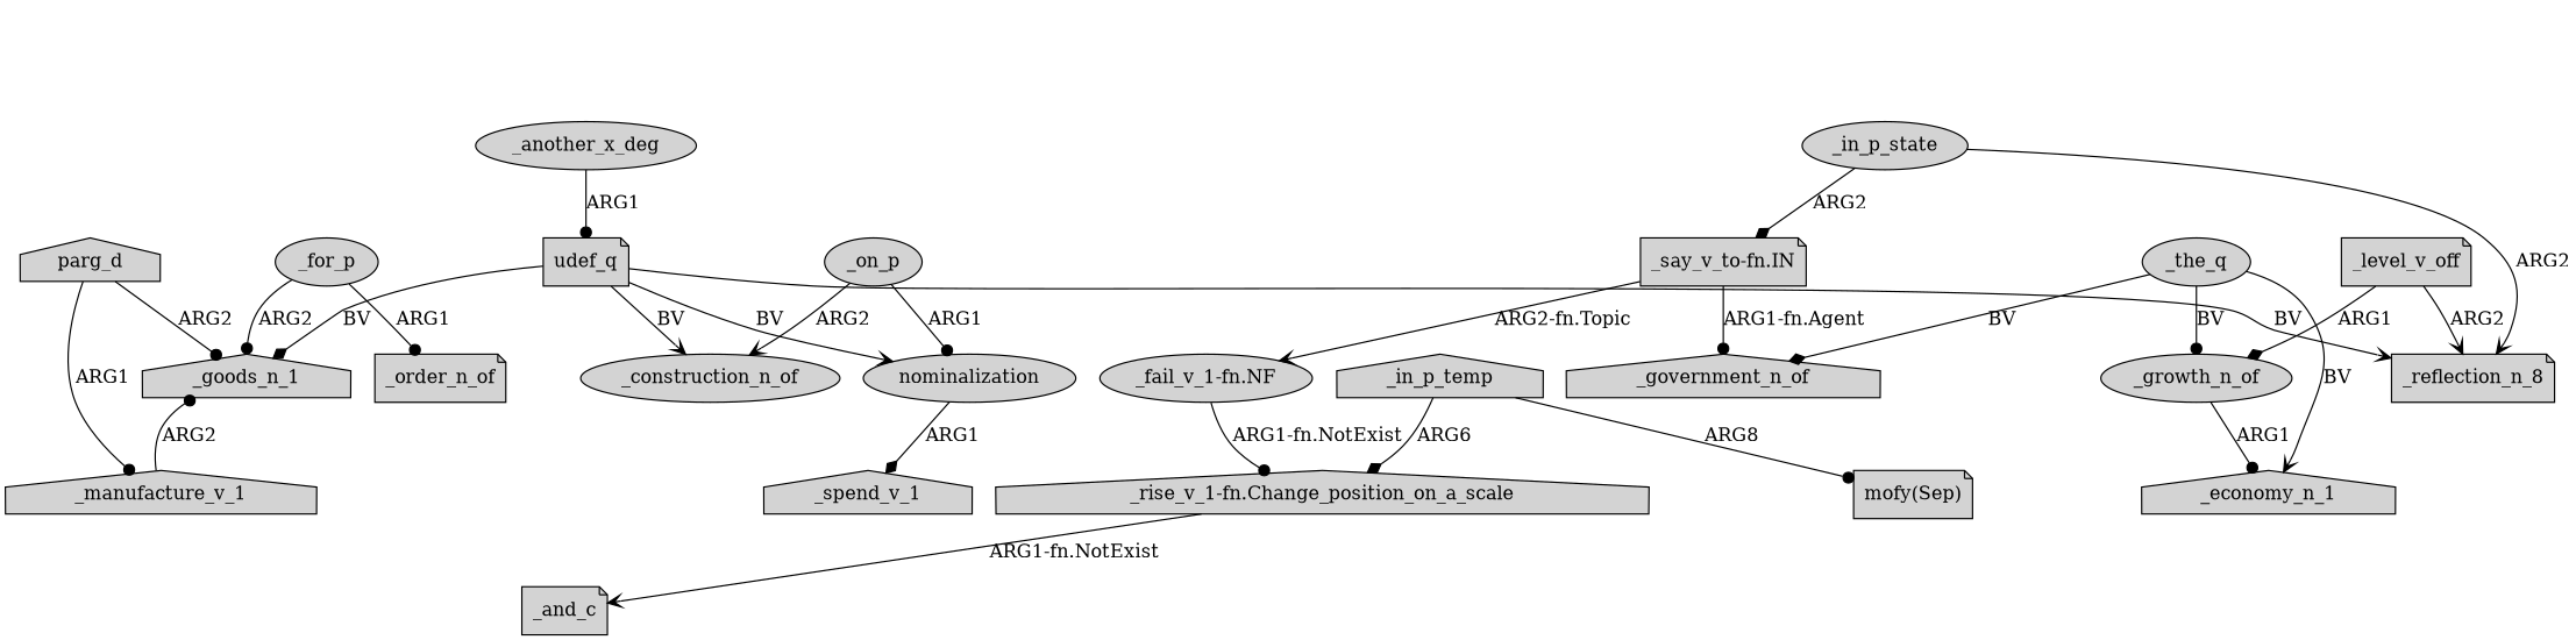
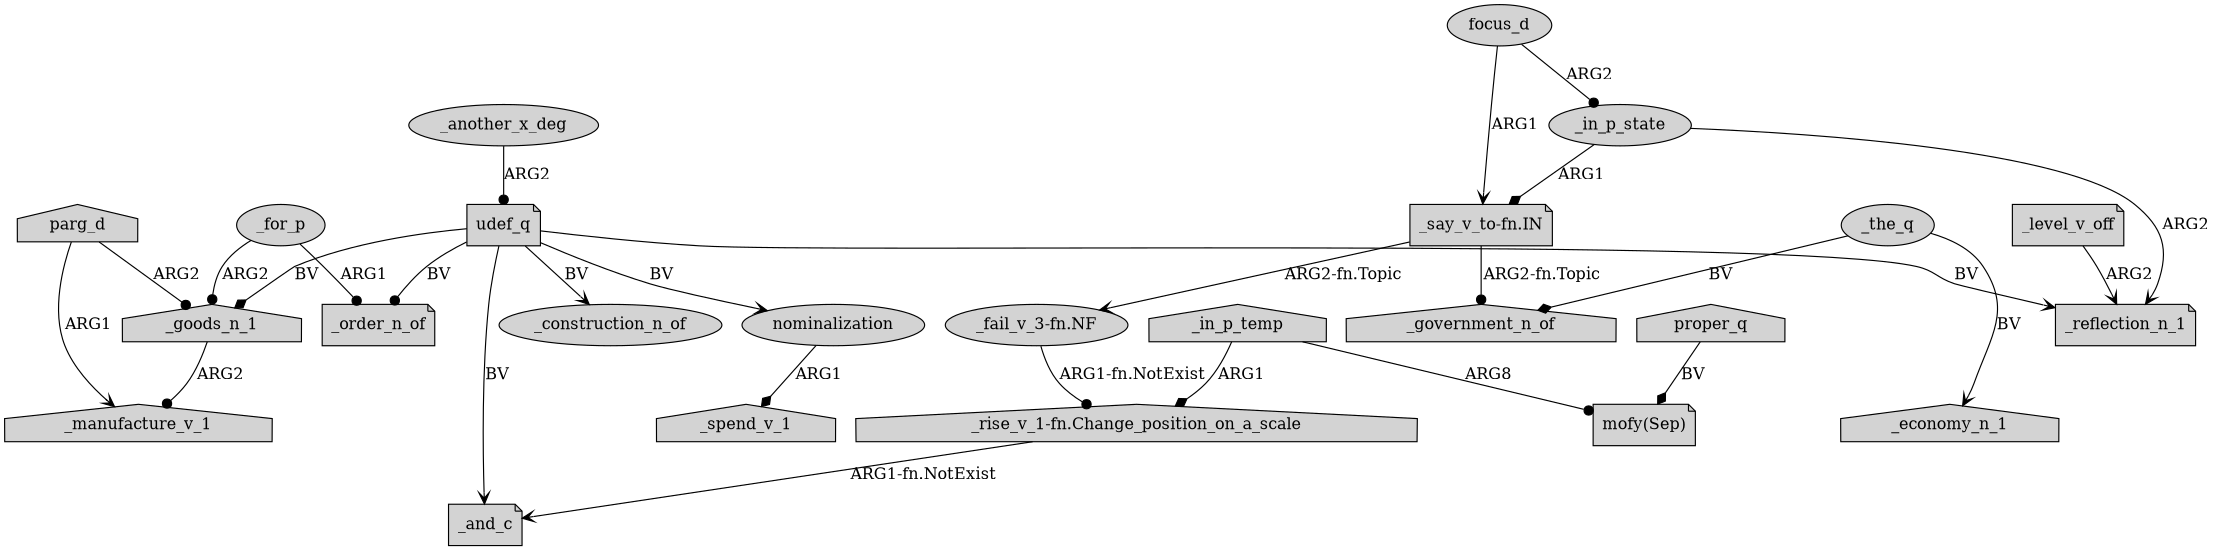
  digraph {
    node [shape=ellipse style=filled]
    edge [arrowhead=dot]
    udef_q [shape=note]
    _order_n_of [shape=note]
    nominalization
    _and_c [shape=note]
-   _reflection_n_1 [shape=note label=_reflection_n_8]
+   _reflection_n_1 [shape=note]
    _goods_n_1 [shape=house]
    _construction_n_of
    _spend_v_1 [shape=house]
    _another_x_deg
    "_say_v_to-fn.IN" [shape=note]
-   "_fail_v_1-fn.NF"
+   "_fail_v_1-fn.NF" [label="_fail_v_3-fn.NF"]
    _government_n_of [shape=house]
    "_rise_v_1-fn.Change_position_on_a_scale" [shape=house]
    _for_p
+   focus_d
    _in_p_state
    _the_q
    _economy_n_1 [shape=house]
-   _growth_n_of
+   proper_q [shape=house]
    "mofy(Sep)" [shape=note]
-   _on_p
    _manufacture_v_1 [shape=house]
    parg_d [shape=house]
    _level_v_off [shape=note]
    _in_p_temp [shape=house]
+   udef_q -> _order_n_of [label=BV]
    udef_q -> nominalization [arrowhead=vee label=BV]
+   udef_q -> _and_c [arrowhead=vee label=BV]
    udef_q -> _reflection_n_1 [arrowhead=vee label=BV]
    udef_q -> _goods_n_1 [arrowhead=diamond label=BV]
    udef_q -> _construction_n_of [arrowhead=vee label=BV]
    nominalization -> _spend_v_1 [arrowhead=diamond label=ARG1]
-   _another_x_deg -> udef_q [label=ARG1]
+   _another_x_deg -> udef_q [label=ARG2]
    "_say_v_to-fn.IN" -> "_fail_v_1-fn.NF" [arrowhead=vee label="ARG2-fn.Topic"]
-   "_say_v_to-fn.IN" -> _government_n_of [label="ARG1-fn.Agent"]
+   "_say_v_to-fn.IN" -> _government_n_of [label="ARG2-fn.Topic"]
    "_fail_v_1-fn.NF" -> "_rise_v_1-fn.Change_position_on_a_scale" [label="ARG1-fn.NotExist"]
    "_rise_v_1-fn.Change_position_on_a_scale" -> _and_c [arrowhead=vee label="ARG1-fn.NotExist"]
    _for_p -> _order_n_of [label=ARG1]
    _for_p -> _goods_n_1 [label=ARG2]
+   focus_d -> "_say_v_to-fn.IN" [arrowhead=vee label=ARG1]
+   focus_d -> _in_p_state [label=ARG2]
    _in_p_state -> _reflection_n_1 [arrowhead=vee label=ARG2]
-   _in_p_state -> "_say_v_to-fn.IN" [arrowhead=diamond label=ARG2]
+   _in_p_state -> "_say_v_to-fn.IN" [arrowhead=diamond label=ARG1]
    _the_q -> _government_n_of [arrowhead=diamond label=BV]
    _the_q -> _economy_n_1 [arrowhead=vee label=BV]
-   _the_q -> _growth_n_of [label=BV]
-   _growth_n_of -> _economy_n_1 [label=ARG1]
-   _on_p -> nominalization [label=ARG1]
-   _on_p -> _construction_n_of [arrowhead=vee label=ARG2]
-   _manufacture_v_1 -> _goods_n_1 [label=ARG2]
+   proper_q -> "mofy(Sep)" [arrowhead=diamond label=BV]
+   _goods_n_1 -> _manufacture_v_1 [label=ARG2]
    parg_d -> _goods_n_1 [label=ARG2]
-   parg_d -> _manufacture_v_1 [label=ARG1]
+   parg_d -> _manufacture_v_1 [arrowhead=vee label=ARG1]
    _level_v_off -> _reflection_n_1 [arrowhead=vee label=ARG2]
-   _level_v_off -> _growth_n_of [arrowhead=diamond label=ARG1]
-   _in_p_temp -> "_rise_v_1-fn.Change_position_on_a_scale" [arrowhead=diamond label=ARG6]
+   _in_p_temp -> "_rise_v_1-fn.Change_position_on_a_scale" [arrowhead=diamond label=ARG1]
    _in_p_temp -> "mofy(Sep)" [label=ARG8]
  }
